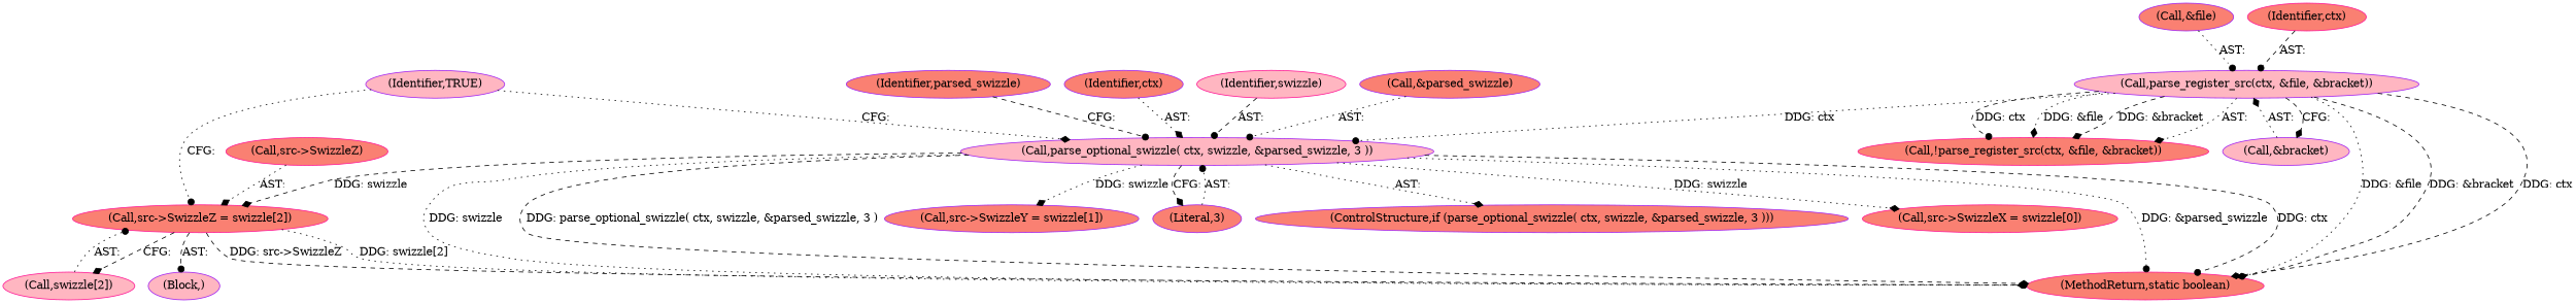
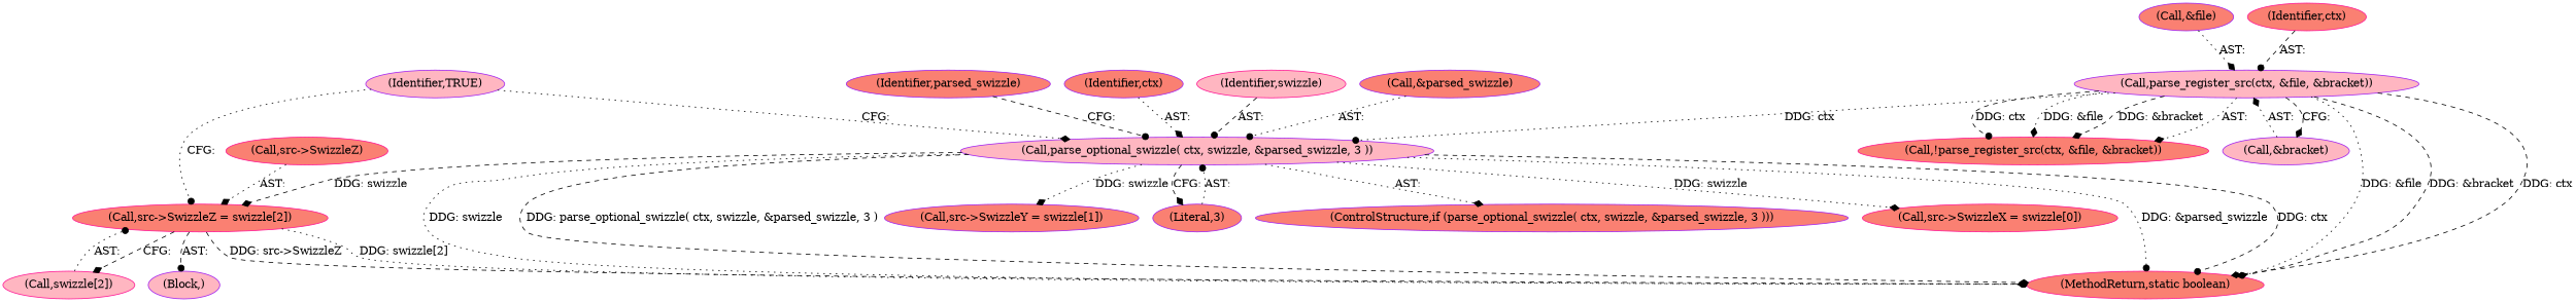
  digraph {
    node [color=purple fillcolor=salmon style=filled]
    edge [arrowhead=diamond style=dotted]
    n1 [color=deeppink label="(Call,src->SwizzleZ = swizzle[2])"]
    n2 [color=deeppink label="(MethodReturn,static boolean)"]
    n3 [color=deeppink fillcolor=lightpink label="(Call,swizzle[2])"]
    n4 [fillcolor=lightpink label="(Block,)"]
    n5 [fillcolor=lightpink label="(Call,parse_optional_swizzle( ctx, swizzle, &parsed_swizzle, 3 ))"]
    n6 [label="(Call,src->SwizzleY = swizzle[1])"]
    n7 [label="(Literal,3)"]
    n8 [label="(ControlStructure,if (parse_optional_swizzle( ctx, swizzle, &parsed_swizzle, 3 )))"]
    n9 [color=deeppink label="(Call,src->SwizzleX = swizzle[0])"]
    n10 [fillcolor=lightpink label="(Call,parse_register_src(ctx, &file, &bracket))"]
    n11 [fillcolor=lightpink label="(Call,&bracket)"]
    n12 [color=deeppink label="(Call,!parse_register_src(ctx, &file, &bracket))"]
    n13 [fillcolor=lightpink label="(Identifier,TRUE)"]
    n14 [label="(Identifier,ctx)"]
    n15 [color=deeppink fillcolor=lightpink label="(Identifier,swizzle)"]
    n16 [label="(Call,&file)"]
    n17 [label="(Call,&parsed_swizzle)"]
    n18 [label="(Identifier,parsed_swizzle)"]
    n19 [color=deeppink label="(Identifier,ctx)"]
    n20 [color=deeppink label="(Call,src->SwizzleZ)"]
    n1 -> n2 [arrowhead=dot label="DDG: src->SwizzleZ" style=dashed]
    n1 -> n2 [label="DDG: swizzle[2]"]
    n1 -> n3 [label="CFG: " style=dashed]
    n1 -> n4 [arrowhead=dot label="AST: " style=dashed]
    n3 -> n1 [arrowhead=dot label="AST: "]
    n5 -> n1 [label="DDG: swizzle" style=dashed]
    n5 -> n2 [arrowhead=dot label="DDG: swizzle"]
    n5 -> n2 [label="DDG: parse_optional_swizzle( ctx, swizzle, &parsed_swizzle, 3 )" style=dashed]
    n5 -> n2 [arrowhead=dot label="DDG: &parsed_swizzle"]
    n5 -> n2 [arrowhead=dot label="DDG: ctx" style=dashed]
    n5 -> n6 [label="DDG: swizzle"]
    n5 -> n7 [label="CFG: " style=dashed]
    n5 -> n8 [label="AST: "]
    n5 -> n9 [label="DDG: swizzle"]
    n7 -> n5 [arrowhead=dot label="AST: "]
    n10 -> n2 [label="DDG: &file"]
    n10 -> n2 [label="DDG: &bracket" style=dashed]
    n10 -> n2 [label="DDG: ctx" style=dashed]
    n10 -> n5 [arrowhead=dot label="DDG: ctx"]
    n10 -> n11 [label="CFG: " style=dashed]
    n10 -> n12 [label="AST: "]
    n10 -> n12 [arrowhead=dot label="DDG: ctx" style=dashed]
    n10 -> n12 [label="DDG: &file"]
    n10 -> n12 [label="DDG: &bracket" style=dashed]
    n11 -> n10 [label="AST: "]
    n13 -> n1 [arrowhead=dot label="CFG: "]
    n13 -> n5 [label="CFG: "]
    n14 -> n5 [label="AST: "]
    n15 -> n5 [arrowhead=dot label="AST: " style=dashed]
-   n16 -> n10 [arrowhead=dot label="AST: "]
+   n16 -> n10 [label="AST: "]
    n17 -> n5 [arrowhead=dot label="AST: "]
    n18 -> n5 [arrowhead=dot label="CFG: " style=dashed]
    n19 -> n10 [arrowhead=dot label="AST: " style=dashed]
    n20 -> n1 [label="AST: "]
  }
